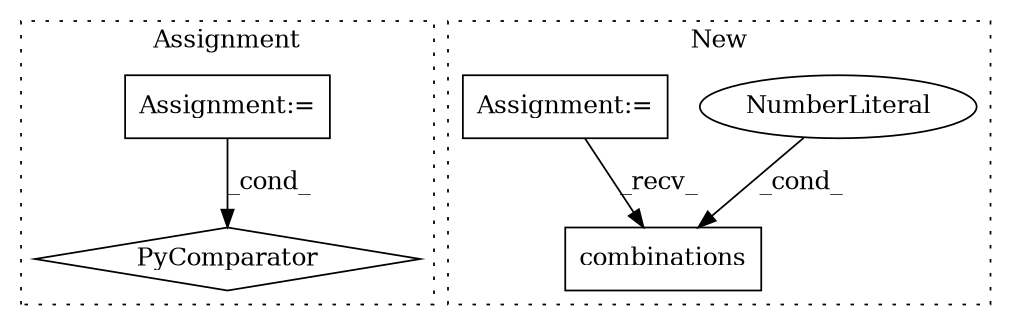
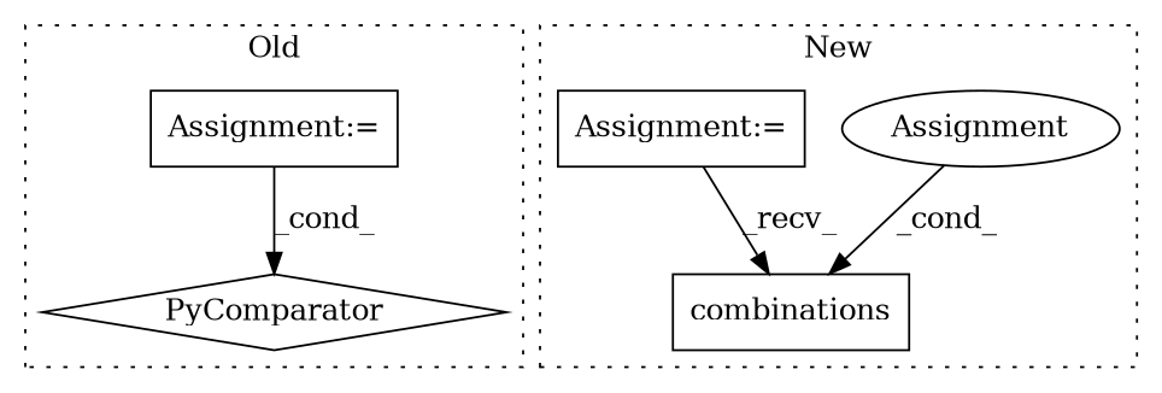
  digraph {
    node [a=7 l=41 s=13381 shape=box]
    n1 [a=113 label=PyComparator shape=diamond]
    n2 [label="Assignment:="]
    n3 [a=32 l="13,1" label=combinations s="12751,12783"]
-   n4 [a=34 l=1 label=NumberLiteral s=12782 shape=ellipse]
+   n4 [a=34 l=1 label=Assignment s=12782 shape=ellipse]
    n5 [l=9 label="Assignment:=" s=12076]
    subgraph cluster_1 {
-     label=Assignment
+     label=Old
      style=dotted
      n1
      n2
    }
    subgraph cluster_2 {
      label=New
      style=dotted
      n3
      n4
      n5
    }
    n2 -> n1 [label=_cond_]
    n4 -> n3 [label=_cond_]
    n5 -> n3 [label=_recv_]
  }
